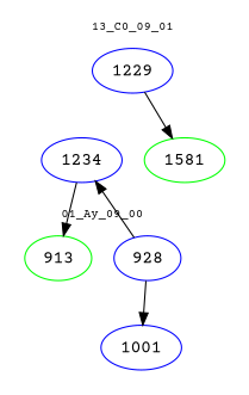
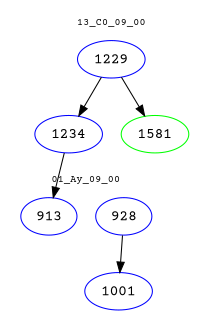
  digraph {
    fontname="Courier Prime"
    node [color=blue fontname="Courier Prime"]
    edge [color=black fontname="Courier Prime"]
    n1 [label=928]
-   n2 [color=green label=913]
+   n2 [label=913]
    n3 [label=1001]
    n4 [label=1229]
    n5 [label=1234]
    n6 [color=green label=1581]
    subgraph cluster_1 {
      color=white
      fontsize=10
      label="01_Ay_09_00"
      n1
      n2
      n3
    }
    subgraph cluster_2 {
      color=white
      fontsize=10
-     label="13_C0_09_01"
+     label="13_C0_09_00"
      n4
      n5
      n6
    }
    n1 -> n3
-   n1 -> n5
+   n4 -> n5
    n4 -> n6
    n5 -> n2
  }
